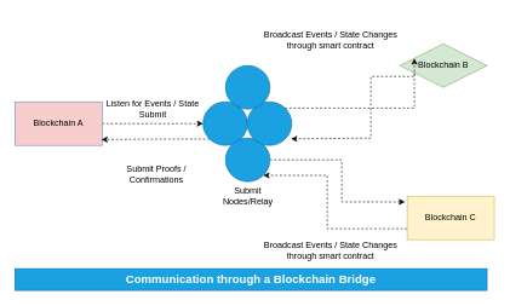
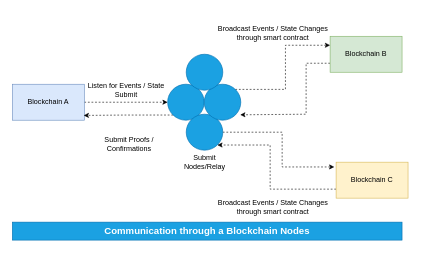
  <mxCell id="0" />
  <mxCell id="1" parent="0" />
  <mxCell id="2" style="edgeStyle=orthogonalEdgeStyle;rounded=0;orthogonalLoop=1;jettySize=auto;html=1;exitX=1;exitY=0.5;exitDx=0;exitDy=0;entryX=0;entryY=0.5;entryDx=0;entryDy=0;dashed=1;" parent="1" source="3" target="7" edge="1"><mxGeometry relative="1" as="geometry" /></mxCell>
- <mxCell id="3" value="Blockchain A" style="rounded=0;whiteSpace=wrap;html=1;fillColor=#f8cecc;strokeColor=#6c8ebf;" parent="1" vertex="1"><mxGeometry x="20" y="140" width="120" height="60" as="geometry" /></mxCell>
+ <mxCell id="3" value="Blockchain A" style="rounded=0;whiteSpace=wrap;html=1;fillColor=#dae8fc;strokeColor=#6c8ebf;" parent="1" vertex="1"><mxGeometry x="20" y="140" width="120" height="60" as="geometry" /></mxCell>
  <mxCell id="4" value="Listen for Events / State Submit" style="text;html=1;strokeColor=none;fillColor=none;align=center;verticalAlign=middle;whiteSpace=wrap;rounded=0;" parent="1" vertex="1"><mxGeometry x="134" y="140" width="152" height="20" as="geometry" /></mxCell>
  <mxCell id="5" value="Submit Proofs / Confirmations" style="text;html=1;strokeColor=none;fillColor=none;align=center;verticalAlign=middle;whiteSpace=wrap;rounded=0;" parent="1" vertex="1"><mxGeometry x="140" y="230" width="150" height="20" as="geometry" /></mxCell>
  <mxCell id="6" style="edgeStyle=orthogonalEdgeStyle;rounded=0;orthogonalLoop=1;jettySize=auto;html=1;exitX=0;exitY=1;exitDx=0;exitDy=0;entryX=0.992;entryY=0.867;entryDx=0;entryDy=0;entryPerimeter=0;dashed=1;" parent="1" source="7" target="3" edge="1"><mxGeometry relative="1" as="geometry" /></mxCell>
  <mxCell id="7" value="" style="ellipse;whiteSpace=wrap;html=1;fillColor=#1ba1e2;fontColor=#ffffff;strokeColor=#006EAF;" parent="1" vertex="1"><mxGeometry x="279" y="140" width="61" height="60" as="geometry" /></mxCell>
  <mxCell id="8" value="Submit Nodes/Relay" style="text;html=1;strokeColor=none;fillColor=none;align=center;verticalAlign=middle;whiteSpace=wrap;rounded=0;" parent="1" vertex="1"><mxGeometry x="311" y="255" width="60" height="30" as="geometry" /></mxCell>
  <mxCell id="9" style="edgeStyle=orthogonalEdgeStyle;rounded=0;orthogonalLoop=1;jettySize=auto;html=1;exitX=0;exitY=0.75;exitDx=0;exitDy=0;entryX=0.984;entryY=0.85;entryDx=0;entryDy=0;entryPerimeter=0;dashed=1;" parent="1" source="10" target="17" edge="1"><mxGeometry relative="1" as="geometry"><Array as="points"><mxPoint x="510" y="105" /><mxPoint x="510" y="190" /></Array></mxGeometry></mxCell>
- <mxCell id="10" value="Blockchain B" style="rhombus;whiteSpace=wrap;html=1;fillColor=#d5e8d4;strokeColor=#82b366;" parent="1" vertex="1"><mxGeometry x="550" y="60" width="120" height="60" as="geometry" /></mxCell>
+ <mxCell id="10" value="Blockchain B" style="rounded=0;whiteSpace=wrap;html=1;fillColor=#d5e8d4;strokeColor=#82b366;" parent="1" vertex="1"><mxGeometry x="550" y="60" width="120" height="60" as="geometry" /></mxCell>
  <mxCell id="11" value="Broadcast Events / State Changes through smart contract" style="text;html=1;strokeColor=none;fillColor=none;align=center;verticalAlign=middle;whiteSpace=wrap;rounded=0;" parent="1" vertex="1"><mxGeometry x="360" y="310" width="190" height="70" as="geometry" /></mxCell>
  <mxCell id="12" style="edgeStyle=orthogonalEdgeStyle;rounded=0;orthogonalLoop=1;jettySize=auto;html=1;exitX=0;exitY=0.75;exitDx=0;exitDy=0;entryX=1;entryY=1;entryDx=0;entryDy=0;dashed=1;" parent="1" source="13" target="15" edge="1"><mxGeometry relative="1" as="geometry"><Array as="points"><mxPoint x="450" y="315" /><mxPoint x="450" y="241" /></Array></mxGeometry></mxCell>
  <mxCell id="13" value="Blockchain C" style="rounded=0;whiteSpace=wrap;html=1;fillColor=#fff2cc;strokeColor=#d6b656;" parent="1" vertex="1"><mxGeometry x="560" y="270" width="120" height="60" as="geometry" /></mxCell>
  <mxCell id="14" style="edgeStyle=orthogonalEdgeStyle;rounded=0;orthogonalLoop=1;jettySize=auto;html=1;exitX=1;exitY=0.5;exitDx=0;exitDy=0;entryX=-0.025;entryY=0.133;entryDx=0;entryDy=0;entryPerimeter=0;dashed=1;" parent="1" source="15" target="13" edge="1"><mxGeometry relative="1" as="geometry"><Array as="points"><mxPoint x="470" y="220" /><mxPoint x="470" y="278" /></Array></mxGeometry></mxCell>
  <mxCell id="15" value="" style="ellipse;whiteSpace=wrap;html=1;fillColor=#1ba1e2;fontColor=#ffffff;strokeColor=#006EAF;" parent="1" vertex="1"><mxGeometry x="310" y="190" width="61" height="60" as="geometry" /></mxCell>
  <mxCell id="16" style="edgeStyle=orthogonalEdgeStyle;rounded=0;orthogonalLoop=1;jettySize=auto;html=1;exitX=1;exitY=0;exitDx=0;exitDy=0;entryX=0;entryY=0.25;entryDx=0;entryDy=0;dashed=1;" parent="1" source="17" target="10" edge="1"><mxGeometry relative="1" as="geometry" /></mxCell>
  <mxCell id="17" value="" style="ellipse;whiteSpace=wrap;html=1;fillColor=#1ba1e2;fontColor=#ffffff;strokeColor=#006EAF;" parent="1" vertex="1"><mxGeometry x="340" y="140" width="61" height="60" as="geometry" /></mxCell>
  <mxCell id="18" value="" style="ellipse;whiteSpace=wrap;html=1;fillColor=#1ba1e2;fontColor=#ffffff;strokeColor=#006EAF;" parent="1" vertex="1"><mxGeometry x="310" y="90" width="61" height="60" as="geometry" /></mxCell>
  <mxCell id="19" value="Broadcast Events / State Changes through smart contract" style="text;html=1;strokeColor=none;fillColor=none;align=center;verticalAlign=middle;whiteSpace=wrap;rounded=0;" parent="1" vertex="1"><mxGeometry x="360" y="20" width="190" height="70" as="geometry" /></mxCell>
- <mxCell id="20" value="Communication through a Blockchain Bridge" style="text;html=1;align=center;verticalAlign=middle;whiteSpace=wrap;rounded=0;fillColor=#1ba1e2;fontColor=#ffffff;strokeColor=#006EAF;fontStyle=1;fontSize=16;" parent="1" vertex="1"><mxGeometry x="20" y="370" width="650" height="30" as="geometry" /></mxCell>
+ <mxCell id="20" value="Communication through a Blockchain Nodes" style="text;html=1;align=center;verticalAlign=middle;whiteSpace=wrap;rounded=0;fillColor=#1ba1e2;fontColor=#ffffff;strokeColor=#006EAF;fontStyle=1;fontSize=16;" parent="1" vertex="1"><mxGeometry x="20" y="370" width="650" height="30" as="geometry" /></mxCell>
